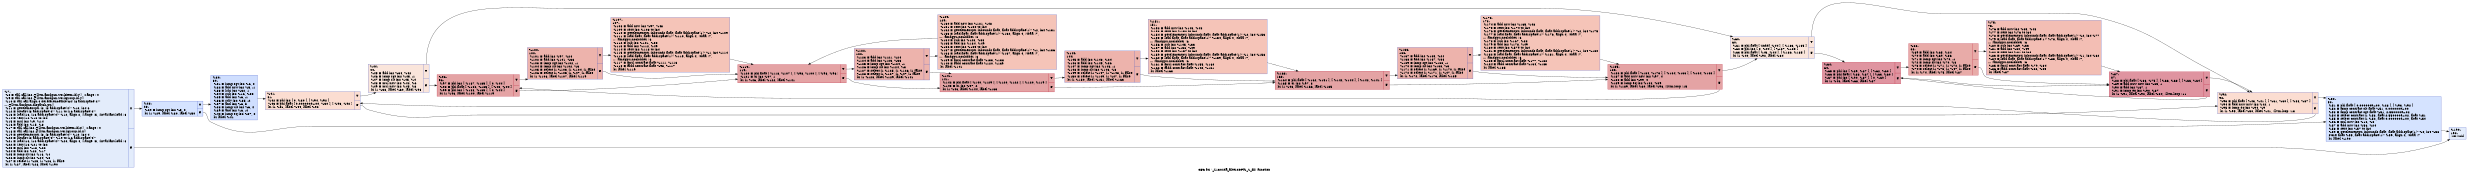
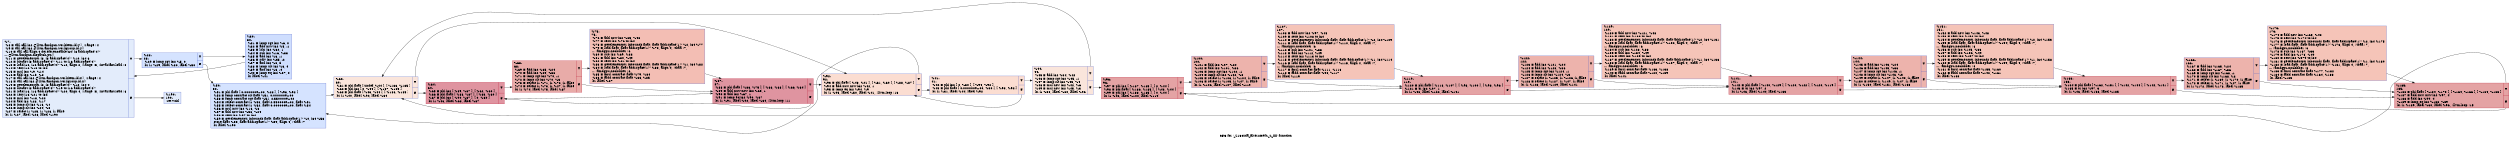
  digraph {
    label="CFG for '_Z13cuda_filter2DPfS_S_iiii' function"
    rankdir=LR
    node [color="#3d50c3ff" fillcolor="#c32e3170" shape=record style=filled]
    edge [tailport=s0]
    n1 [fillcolor="#bfd3f670" label="{%7:\l  %8 = tail call i32 @llvm.amdgcn.workitem.id.y(), !range !4\l  %9 = tail call i32 @llvm.amdgcn.workgroup.id.y()\l  %10 = tail call align 4 dereferenceable(64) i8 addrspace(4)*\l... @llvm.amdgcn.dispatch.ptr()\l  %11 = getelementptr i8, i8 addrspace(4)* %10, i64 6\l  %12 = bitcast i8 addrspace(4)* %11 to i16 addrspace(4)*\l  %13 = load i16, i16 addrspace(4)* %12, align 2, !range !5, !invariant.load !6\l  %14 = zext i16 %13 to i32\l  %15 = mul i32 %9, %14\l  %16 = add i32 %15, %8\l  %17 = tail call i32 @llvm.amdgcn.workitem.id.x(), !range !4\l  %18 = tail call i32 @llvm.amdgcn.workgroup.id.x()\l  %19 = getelementptr i8, i8 addrspace(4)* %10, i64 4\l  %20 = bitcast i8 addrspace(4)* %19 to i16 addrspace(4)*\l  %21 = load i16, i16 addrspace(4)* %20, align 4, !range !5, !invariant.load !6\l  %22 = zext i16 %21 to i32\l  %23 = mul i32 %18, %22\l  %24 = add i32 %23, %17\l  %25 = icmp slt i32 %16, %4\l  %26 = icmp slt i32 %24, %3\l  %27 = select i1 %25, i1 %26, i1 false\l  br i1 %27, label %28, label %190\l|{<s0>T|<s1>F}}"]
    n2 [fillcolor="#a1c0ff70" label="{%28:\l28:                                               \l  %29 = icmp sgt i32 %5, 0\l  br i1 %29, label %30, label %50\l|{<s0>T|<s1>F}}"]
    n3 [fillcolor="#bfd3f670" label="{%190:\l190:                                              \l  ret void\l}"]
    n4 [fillcolor="#93b5fe70" label="{%30:\l30:                                               \l  %31 = icmp sgt i32 %6, 0\l  %32 = add nsw i32 %5, -1\l  %33 = lshr i32 %32, 1\l  %34 = sub i32 %16, %33\l  %35 = add i32 %6, -1\l  %36 = sdiv i32 %35, -2\l  %37 = and i32 %6, 3\l  %38 = icmp ult i32 %6, 4\l  %39 = and i32 %6, -4\l  %40 = icmp eq i32 %37, 0\l  br label %41\l}"]
    n5 [fillcolor="#a1c0ff70" label="{%50:\l50:                                               \l  %51 = phi float [ 0.000000e+00, %28 ], [ %93, %92 ]\l  %52 = fcmp contract olt float %51, 0.000000e+00\l  %53 = fcmp contract ogt float %51, 2.550000e+02\l  %54 = select contract i1 %53, float 2.550000e+02, float %51\l  %55 = select contract i1 %52, float 0.000000e+00, float %54\l  %56 = mul nsw i32 %16, %3\l  %57 = add nsw i32 %56, %24\l  %58 = sext i32 %57 to i64\l  %59 = getelementptr inbounds float, float addrspace(1)* %0, i64 %58\l  store float %55, float addrspace(1)* %59, align 4, !tbaa !7\l  br label %190\l}"]
    n6 [fillcolor="#f7b39670" label="{%41:\l41:                                               \l  %42 = phi i32 [ 0, %30 ], [ %94, %92 ]\l  %43 = phi float [ 0.000000e+00, %30 ], [ %93, %92 ]\l  br i1 %31, label %44, label %92\l|{<s0>T|<s1>F}}"]
    n7 [fillcolor="#f4c5ad70" label="{%44:\l44:                                               \l  %45 = add i32 %34, %42\l  %46 = icmp sgt i32 %45, -1\l  %47 = icmp slt i32 %45, %4\l  %48 = mul nsw i32 %42, %6\l  %49 = mul nsw i32 %45, %3\l  br i1 %38, label %60, label %96\l|{<s0>T|<s1>F}}"]
    n8 [fillcolor="#f7b39670" label="{%92:\l92:                                               \l  %93 = phi float [ %43, %41 ], [ %61, %60 ], [ %88, %87 ]\l  %94 = add nuw nsw i32 %42, 1\l  %95 = icmp eq i32 %94, %9\l  br i1 %95, label %50, label %41, !llvm.loop !13\l|{<s0>T|<s1>F}}"]
    n9 [fillcolor="#f4c5ad70" label="{%60:\l60:                                               \l  %61 = phi float [ undef, %44 ], [ %186, %185 ]\l  %62 = phi i32 [ 0, %44 ], [ %187, %185 ]\l  %63 = phi float [ %43, %44 ], [ %186, %185 ]\l  br i1 %40, label %92, label %64\l|{<s0>T|<s1>F}}"]
    n10 [color="#b70d28ff" label="{%96:\l96:                                               \l  %97 = phi i32 [ %187, %185 ], [ 0, %44 ]\l  %98 = phi float [ %186, %185 ], [ %43, %44 ]\l  %99 = phi i32 [ %188, %185 ], [ 0, %44 ]\l  br i1 %46, label %100, label %119\l|{<s0>T|<s1>F}}"]
    n11 [color="#b70d28ff" fillcolor="#b70d2870" label="{%64:\l64:                                               \l  %65 = phi i32 [ %89, %87 ], [ %62, %60 ]\l  %66 = phi float [ %88, %87 ], [ %63, %60 ]\l  %67 = phi i32 [ %90, %87 ], [ 0, %60 ]\l  br i1 %46, label %68, label %87\l|{<s0>T|<s1>F}}"]
    n12 [fillcolor="#d6524470" label="{%100:\l100:                                              \l  %101 = add i32 %97, %24\l  %102 = add i32 %101, %36\l  %103 = icmp sgt i32 %102, -1\l  %104 = icmp slt i32 %102, %3\l  %105 = select i1 %103, i1 %104, i1 false\l  %106 = select i1 %105, i1 %47, i1 false\l  br i1 %106, label %107, label %119\l|{<s0>T|<s1>F}}"]
    n13 [color="#b70d28ff" label="{%119:\l119:                                              \l  %120 = phi float [ %118, %107 ], [ %98, %100 ], [ %98, %96 ]\l  %121 = or i32 %97, 1\l  br i1 %46, label %122, label %141\l|{<s0>T|<s1>F}}"]
    n14 [color="#b70d28ff" fillcolor="#cc403a70" label="{%68:\l68:                                               \l  %69 = add i32 %65, %24\l  %70 = add i32 %69, %36\l  %71 = icmp sgt i32 %70, -1\l  %72 = icmp slt i32 %70, %3\l  %73 = select i1 %71, i1 %72, i1 false\l  %74 = select i1 %73, i1 %47, i1 false\l  br i1 %74, label %75, label %87\l|{<s0>T|<s1>F}}"]
    n15 [color="#b70d28ff" fillcolor="#b70d2870" label="{%87:\l87:                                               \l  %88 = phi float [ %86, %75 ], [ %66, %68 ], [ %66, %64 ]\l  %89 = add nuw nsw i32 %65, 1\l  %90 = add i32 %67, 1\l  %91 = icmp eq i32 %90, %37\l  br i1 %91, label %92, label %64, !llvm.loop !11\l|{<s0>T|<s1>F}}"]
    n16 [fillcolor="#e97a5f70" label="{%107:\l107:                                              \l  %108 = add nsw i32 %97, %48\l  %109 = sext i32 %108 to i64\l  %110 = getelementptr inbounds float, float addrspace(1)* %2, i64 %109\l  %111 = load float, float addrspace(1)* %110, align 4, !tbaa !7,\l... !amdgpu.noclobber !6\l  %112 = sub i32 %101, %33\l  %113 = add i32 %112, %49\l  %114 = sext i32 %113 to i64\l  %115 = getelementptr inbounds float, float addrspace(1)* %1, i64 %114\l  %116 = load float, float addrspace(1)* %115, align 4, !tbaa !7,\l... !amdgpu.noclobber !6\l  %117 = fmul contract float %111, %116\l  %118 = fadd contract float %98, %117\l  br label %119\l}"]
    n17 [fillcolor="#d6524470" label="{%122:\l122:                                              \l  %123 = add i32 %121, %24\l  %124 = add i32 %123, %36\l  %125 = icmp sgt i32 %124, -1\l  %126 = icmp slt i32 %124, %3\l  %127 = select i1 %125, i1 %126, i1 false\l  %128 = select i1 %127, i1 %47, i1 false\l  br i1 %128, label %129, label %141\l|{<s0>T|<s1>F}}"]
    n18 [color="#b70d28ff" label="{%141:\l141:                                              \l  %142 = phi float [ %140, %129 ], [ %120, %122 ], [ %120, %119 ]\l  %143 = or i32 %97, 2\l  br i1 %46, label %144, label %163\l|{<s0>T|<s1>F}}"]
    n19 [fillcolor="#e36c5570" label="{%75:\l75:                                               \l  %76 = add nsw i32 %65, %48\l  %77 = sext i32 %76 to i64\l  %78 = getelementptr inbounds float, float addrspace(1)* %2, i64 %77\l  %79 = load float, float addrspace(1)* %78, align 4, !tbaa !7,\l... !amdgpu.noclobber !6\l  %80 = sub i32 %69, %33\l  %81 = add i32 %80, %49\l  %82 = sext i32 %81 to i64\l  %83 = getelementptr inbounds float, float addrspace(1)* %1, i64 %82\l  %84 = load float, float addrspace(1)* %83, align 4, !tbaa !7,\l... !amdgpu.noclobber !6\l  %85 = fmul contract float %79, %84\l  %86 = fadd contract float %66, %85\l  br label %87\l}"]
    n20 [fillcolor="#e97a5f70" label="{%129:\l129:                                              \l  %130 = add nsw i32 %121, %48\l  %131 = sext i32 %130 to i64\l  %132 = getelementptr inbounds float, float addrspace(1)* %2, i64 %131\l  %133 = load float, float addrspace(1)* %132, align 4, !tbaa !7,\l... !amdgpu.noclobber !6\l  %134 = sub i32 %123, %33\l  %135 = add i32 %134, %49\l  %136 = sext i32 %135 to i64\l  %137 = getelementptr inbounds float, float addrspace(1)* %1, i64 %136\l  %138 = load float, float addrspace(1)* %137, align 4, !tbaa !7,\l... !amdgpu.noclobber !6\l  %139 = fmul contract float %133, %138\l  %140 = fadd contract float %120, %139\l  br label %141\l}"]
    n21 [fillcolor="#d6524470" label="{%144:\l144:                                              \l  %145 = add i32 %143, %24\l  %146 = add i32 %145, %36\l  %147 = icmp sgt i32 %146, -1\l  %148 = icmp slt i32 %146, %3\l  %149 = select i1 %147, i1 %148, i1 false\l  %150 = select i1 %149, i1 %47, i1 false\l  br i1 %150, label %151, label %163\l|{<s0>T|<s1>F}}"]
    n22 [color="#b70d28ff" label="{%163:\l163:                                              \l  %164 = phi float [ %162, %151 ], [ %142, %144 ], [ %142, %141 ]\l  %165 = or i32 %97, 3\l  br i1 %46, label %166, label %185\l|{<s0>T|<s1>F}}"]
    n23 [fillcolor="#e97a5f70" label="{%151:\l151:                                              \l  %152 = add nsw i32 %143, %48\l  %153 = sext i32 %152 to i64\l  %154 = getelementptr inbounds float, float addrspace(1)* %2, i64 %153\l  %155 = load float, float addrspace(1)* %154, align 4, !tbaa !7,\l... !amdgpu.noclobber !6\l  %156 = sub i32 %145, %33\l  %157 = add i32 %156, %49\l  %158 = sext i32 %157 to i64\l  %159 = getelementptr inbounds float, float addrspace(1)* %1, i64 %158\l  %160 = load float, float addrspace(1)* %159, align 4, !tbaa !7,\l... !amdgpu.noclobber !6\l  %161 = fmul contract float %155, %160\l  %162 = fadd contract float %142, %161\l  br label %163\l}"]
    n24 [fillcolor="#d6524470" label="{%166:\l166:                                              \l  %167 = add i32 %165, %24\l  %168 = add i32 %167, %36\l  %169 = icmp sgt i32 %168, -1\l  %170 = icmp slt i32 %168, %3\l  %171 = select i1 %169, i1 %170, i1 false\l  %172 = select i1 %171, i1 %47, i1 false\l  br i1 %172, label %173, label %185\l|{<s0>T|<s1>F}}"]
    n25 [color="#b70d28ff" label="{%185:\l185:                                              \l  %186 = phi float [ %184, %173 ], [ %164, %166 ], [ %164, %163 ]\l  %187 = add nuw nsw i32 %97, 4\l  %188 = add i32 %99, 4\l  %189 = icmp eq i32 %188, %39\l  br i1 %189, label %60, label %96, !llvm.loop !15\l|{<s0>T|<s1>F}}"]
    n26 [fillcolor="#e97a5f70" label="{%173:\l173:                                              \l  %174 = add nsw i32 %165, %48\l  %175 = sext i32 %174 to i64\l  %176 = getelementptr inbounds float, float addrspace(1)* %2, i64 %175\l  %177 = load float, float addrspace(1)* %176, align 4, !tbaa !7,\l... !amdgpu.noclobber !6\l  %178 = sub i32 %167, %33\l  %179 = add i32 %178, %49\l  %180 = sext i32 %579 to i64\l  %181 = getelementptr inbounds float, float addrspace(1)* %1, i64 %180\l  %182 = load float, float addrspace(1)* %181, align 4, !tbaa !7,\l... !amdgpu.noclobber !6\l  %183 = fmul contract float %177, %182\l  %184 = fadd contract float %164, %183\l  br label %185\l}"]
    n1 -> n2
    n1 -> n3 [tailport=s1]
    n2 -> n4
    n2 -> n5 [tailport=s1]
-   n4 -> n6
-   n5 -> n3
+   n4 -> n1
+   n5 -> n9
    n6 -> n7
    n6 -> n8 [tailport=s1]
    n7 -> n9
    n7 -> n10 [tailport=s1]
    n8 -> n5
    n8 -> n6 [tailport=s1]
    n9 -> n8
    n9 -> n11 [tailport=s1]
    n10 -> n12
    n10 -> n13 [tailport=s1]
    n11 -> n14
    n11 -> n15 [tailport=s1]
    n12 -> n13 [tailport=s1]
    n12 -> n16
    n13 -> n17
    n13 -> n18 [tailport=s1]
    n14 -> n15 [tailport=s1]
    n14 -> n19
    n15 -> n8
    n15 -> n11 [tailport=s1]
    n16 -> n13
    n17 -> n18 [tailport=s1]
    n17 -> n20
    n18 -> n21
    n18 -> n22 [tailport=s1]
    n19 -> n15
-   n20 -> n13
+   n20 -> n18
    n21 -> n22 [tailport=s1]
    n21 -> n23
    n22 -> n24
    n22 -> n25 [tailport=s1]
    n23 -> n22
    n24 -> n25 [tailport=s1]
    n24 -> n26
    n25 -> n9
    n25 -> n10 [tailport=s1]
    n26 -> n25
  }
